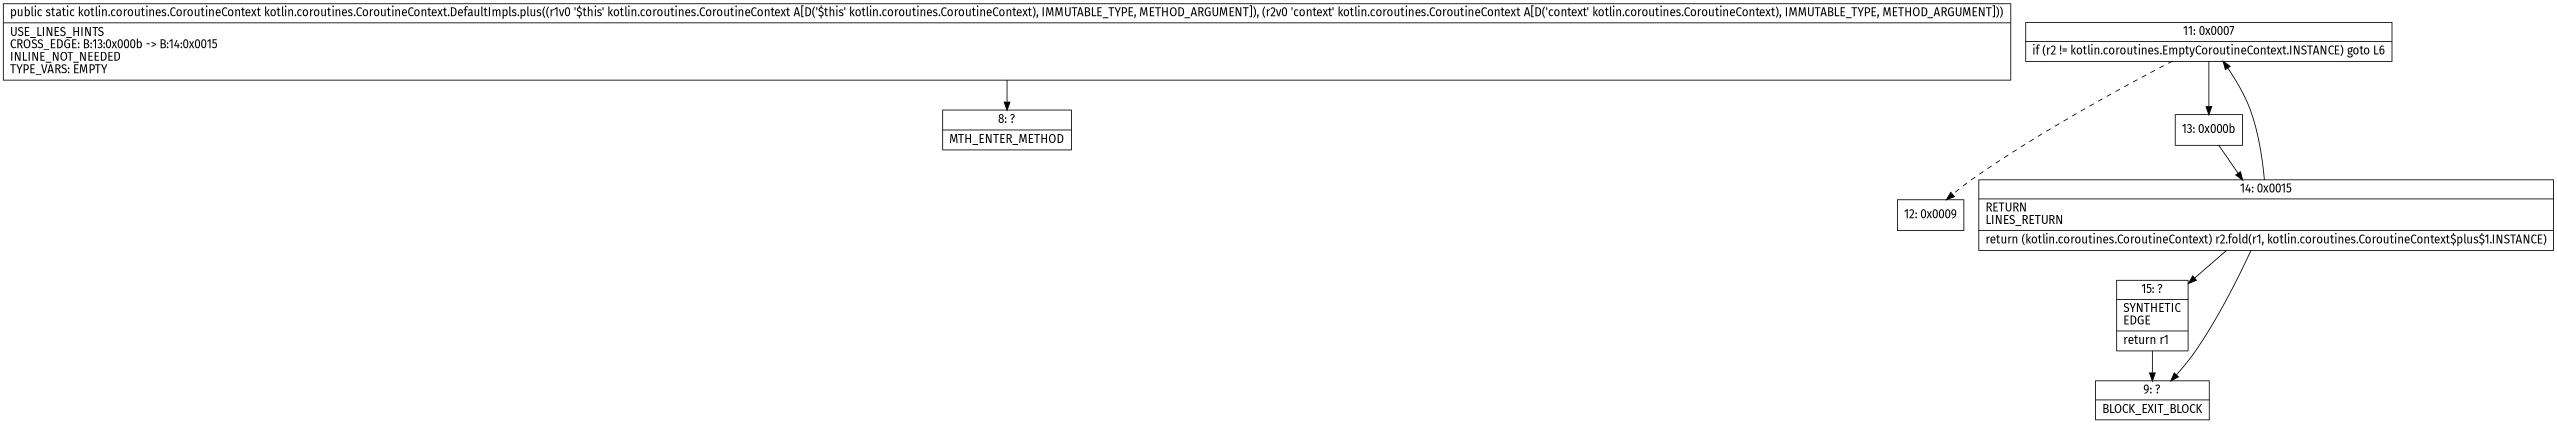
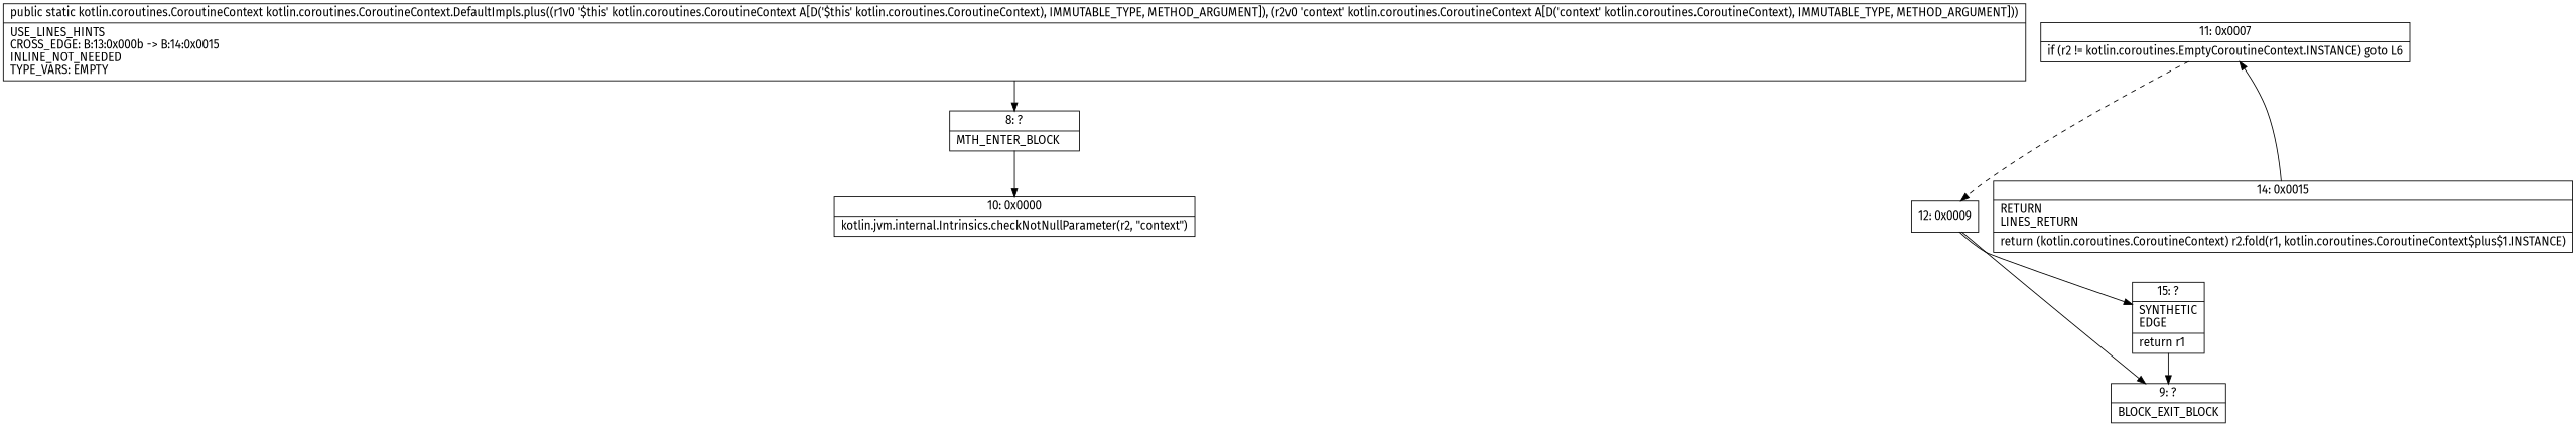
  digraph {
    fontname="Fira Sans"
    node [fontname="Fira Sans" shape=record]
    edge [fontname="Fira Sans"]
-   n1 [label="{8\:\ ?|MTH_ENTER_METHOD\l}"]
+   n1 [label="{8\:\ ?|MTH_ENTER_BLOCK\l}"]
+   n2 [label="{10\:\ 0x0000|kotlin.jvm.internal.Intrinsics.checkNotNullParameter(r2, \"context\")\l}"]
    n3 [label="{11\:\ 0x0007|if (r2 != kotlin.coroutines.EmptyCoroutineContext.INSTANCE) goto L6\l}"]
    n4 [label="{12\:\ 0x0009}"]
-   n5 [label="{13\:\ 0x000b}"]
    n6 [label="{15\:\ ?|SYNTHETIC\lEDGE\l|return r1\l}"]
    n7 [label="{14\:\ 0x0015|RETURN\lLINES_RETURN\l|return (kotlin.coroutines.CoroutineContext) r2.fold(r1, kotlin.coroutines.CoroutineContext$plus$1.INSTANCE)\l}"]
    n8 [label="{9\:\ ?|BLOCK_EXIT_BLOCK\l}"]
    n9 [label="{public static kotlin.coroutines.CoroutineContext kotlin.coroutines.CoroutineContext.DefaultImpls.plus((r1v0 '$this' kotlin.coroutines.CoroutineContext A[D('$this' kotlin.coroutines.CoroutineContext), IMMUTABLE_TYPE, METHOD_ARGUMENT]), (r2v0 'context' kotlin.coroutines.CoroutineContext A[D('context' kotlin.coroutines.CoroutineContext), IMMUTABLE_TYPE, METHOD_ARGUMENT]))  | USE_LINES_HINTS\lCROSS_EDGE: B:13:0x000b \-\> B:14:0x0015\lINLINE_NOT_NEEDED\lTYPE_VARS: EMPTY\l}"]
+   n1 -> n2
    n3 -> n4 [style=dashed]
-   n3 -> n5
-   n7 -> n6
-   n5 -> n7
+   n4 -> n6
    n6 -> n8
    n7 -> n3
-   n7 -> n8
+   n4 -> n8
    n9 -> n1
  }
